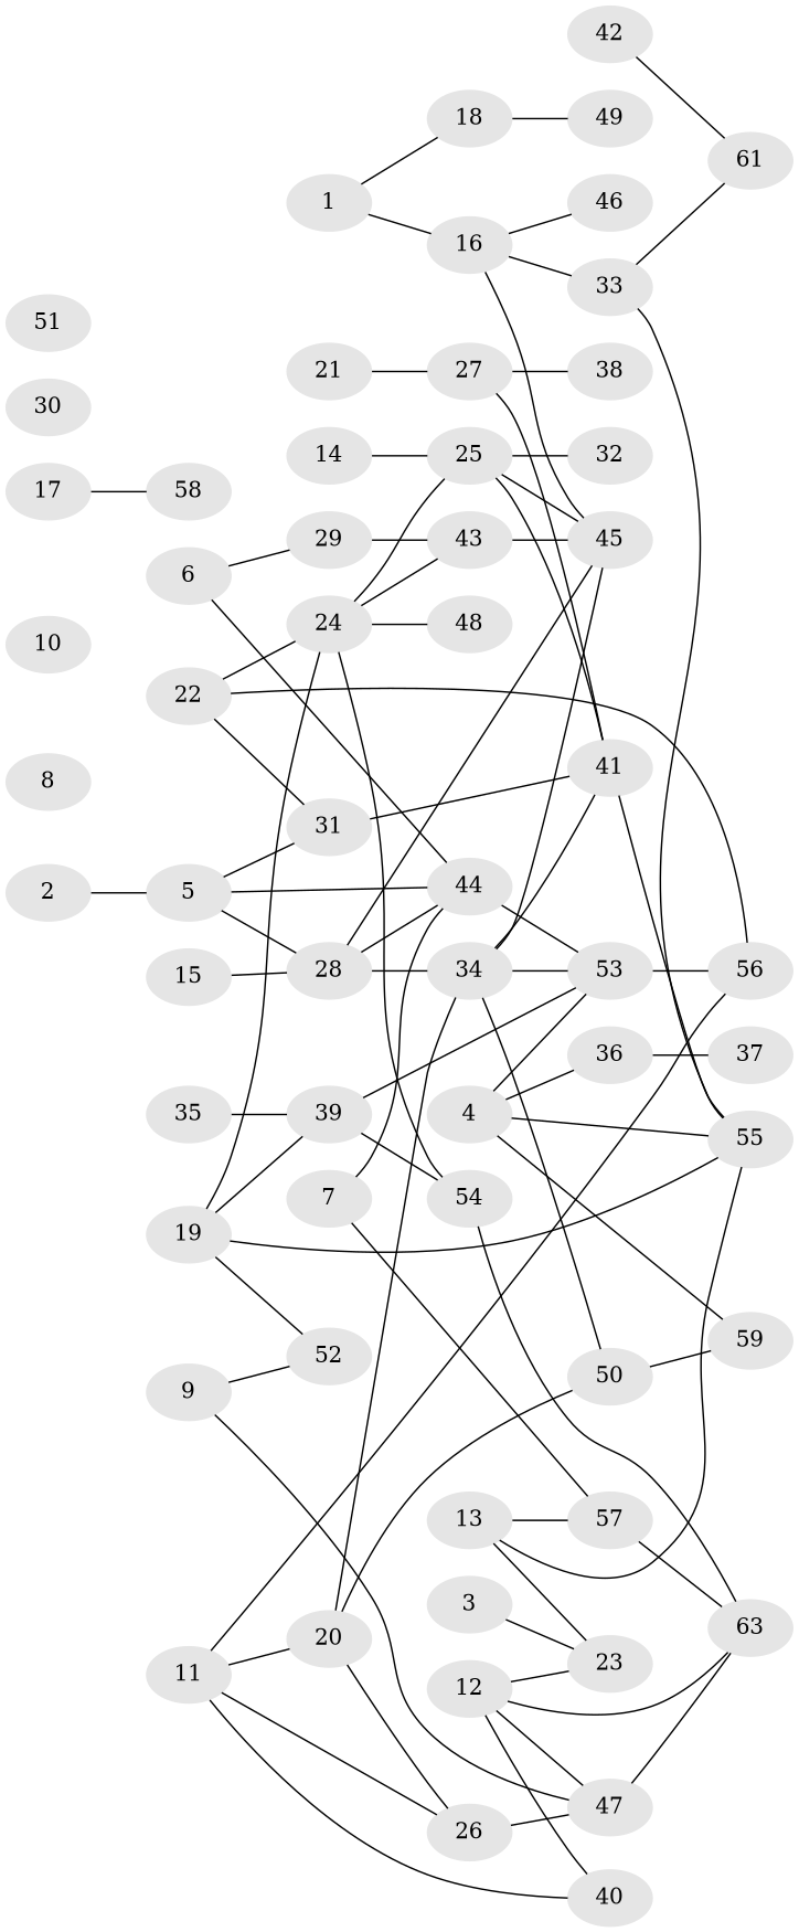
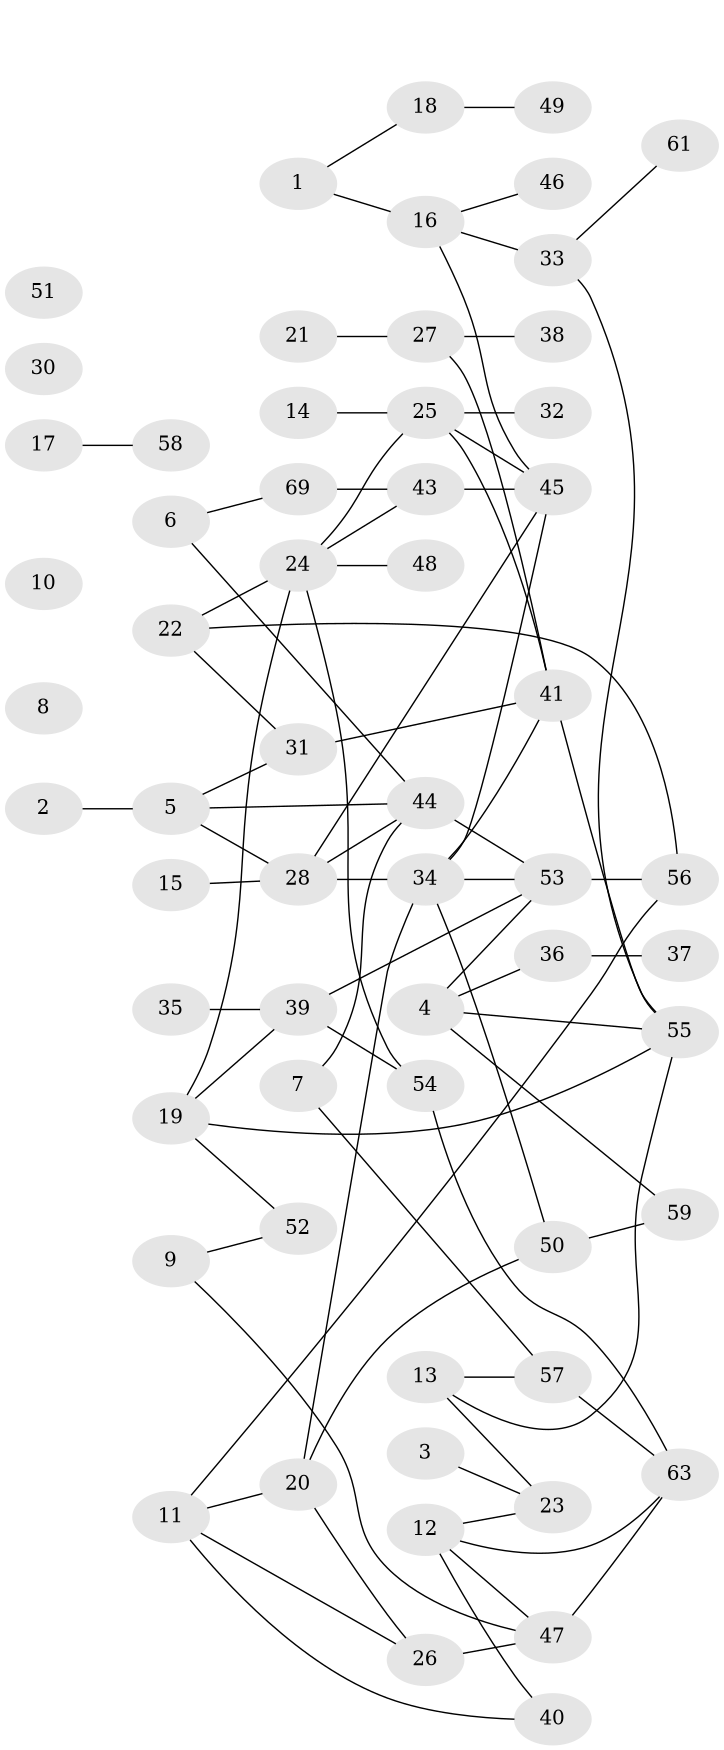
  graph {
    fontname="DejaVu Serif"
    rankdir=LR
    node [color=gray90 fontname="DejaVu Serif" style=filled]
    edge [fontname="DejaVu Serif"]
    1
    16
    18
    33
    45
    46
    49
    2
    5
    28
    31
    44
    3
    23
    4
    36
    55
    59
    53
    37
    34
    41
    6
-   29
+   29 [label=69]
    43
    7
    57
    n28 [label=63]
    8
    9
    47
    52
    10
    11
    20
    26
    40
    56
    50
    12
    13
    14
    25
    32
    15
    61
    17
    58
    19
    24
    39
    48
    54
    21
    27
    38
    22
    30
    35
-   42
    51
    1 -- 16
    1 -- 18
    16 -- 33
    16 -- 45
    16 -- 46
    18 -- 49
    33 -- 55
    33 -- 61
    2 -- 5
    5 -- 28
    5 -- 31
    5 -- 44
    28 -- 45
    28 -- 44
    28 -- 34
    31 -- 41
    44 -- 53
    3 -- 23
    4 -- 36
    4 -- 55
    4 -- 59
    4 -- 53
    36 -- 37
    53 -- 56
    34 -- 45
    34 -- 53
    34 -- 41
    34 -- 50
    41 -- 55
    6 -- 44
    6 -- 29
    29 -- 43
    43 -- 45
    7 -- 44
    7 -- 57
    57 -- n28
    9 -- 47
    9 -- 52
    47 -- n28
    11 -- 20
    11 -- 26
    11 -- 40
    11 -- 56
    20 -- 34
    20 -- 26
    20 -- 50
    26 -- 47
    50 -- 59
    12 -- 23
    12 -- n28
    12 -- 47
    12 -- 40
    13 -- 23
    13 -- 55
    13 -- 57
    14 -- 25
    25 -- 45
    25 -- 41
    25 -- 32
    15 -- 28
    17 -- 58
    19 -- 55
    19 -- 52
    19 -- 24
    19 -- 39
    24 -- 43
    24 -- 25
    24 -- 48
    24 -- 54
    39 -- 53
    39 -- 54
    54 -- n28
    21 -- 27
    27 -- 41
    27 -- 38
    22 -- 31
    22 -- 56
    22 -- 24
    35 -- 39
-   42 -- 61
  }
